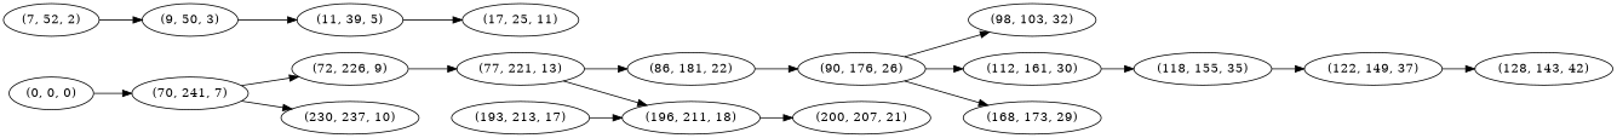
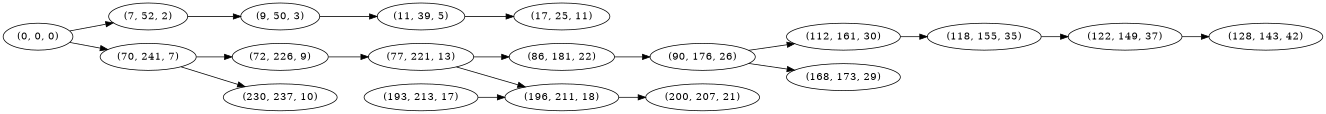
  digraph {
    rankdir=LR
    "(0, 0, 0)"
    "(7, 52, 2)"
    "(70, 241, 7)"
    "(9, 50, 3)"
    "(72, 226, 9)"
    "(230, 237, 10)"
    "(11, 39, 5)"
    "(17, 25, 11)"
    "(77, 221, 13)"
    "(86, 181, 22)"
    "(196, 211, 18)"
    "(90, 176, 26)"
    "(193, 213, 17)"
-   "(98, 103, 32)"
    "(112, 161, 30)"
    "(168, 173, 29)"
    "(118, 155, 35)"
    "(122, 149, 37)"
    "(128, 143, 42)"
    "(200, 207, 21)"
+   "(0, 0, 0)" -> "(7, 52, 2)"
    "(0, 0, 0)" -> "(70, 241, 7)"
    "(7, 52, 2)" -> "(9, 50, 3)"
    "(70, 241, 7)" -> "(72, 226, 9)"
    "(70, 241, 7)" -> "(230, 237, 10)"
    "(9, 50, 3)" -> "(11, 39, 5)"
    "(72, 226, 9)" -> "(77, 221, 13)"
    "(11, 39, 5)" -> "(17, 25, 11)"
    "(77, 221, 13)" -> "(86, 181, 22)"
    "(77, 221, 13)" -> "(196, 211, 18)"
    "(86, 181, 22)" -> "(90, 176, 26)"
    "(196, 211, 18)" -> "(200, 207, 21)"
-   "(90, 176, 26)" -> "(98, 103, 32)"
    "(90, 176, 26)" -> "(112, 161, 30)"
    "(90, 176, 26)" -> "(168, 173, 29)"
    "(193, 213, 17)" -> "(196, 211, 18)"
    "(112, 161, 30)" -> "(118, 155, 35)"
    "(118, 155, 35)" -> "(122, 149, 37)"
    "(122, 149, 37)" -> "(128, 143, 42)"
  }
